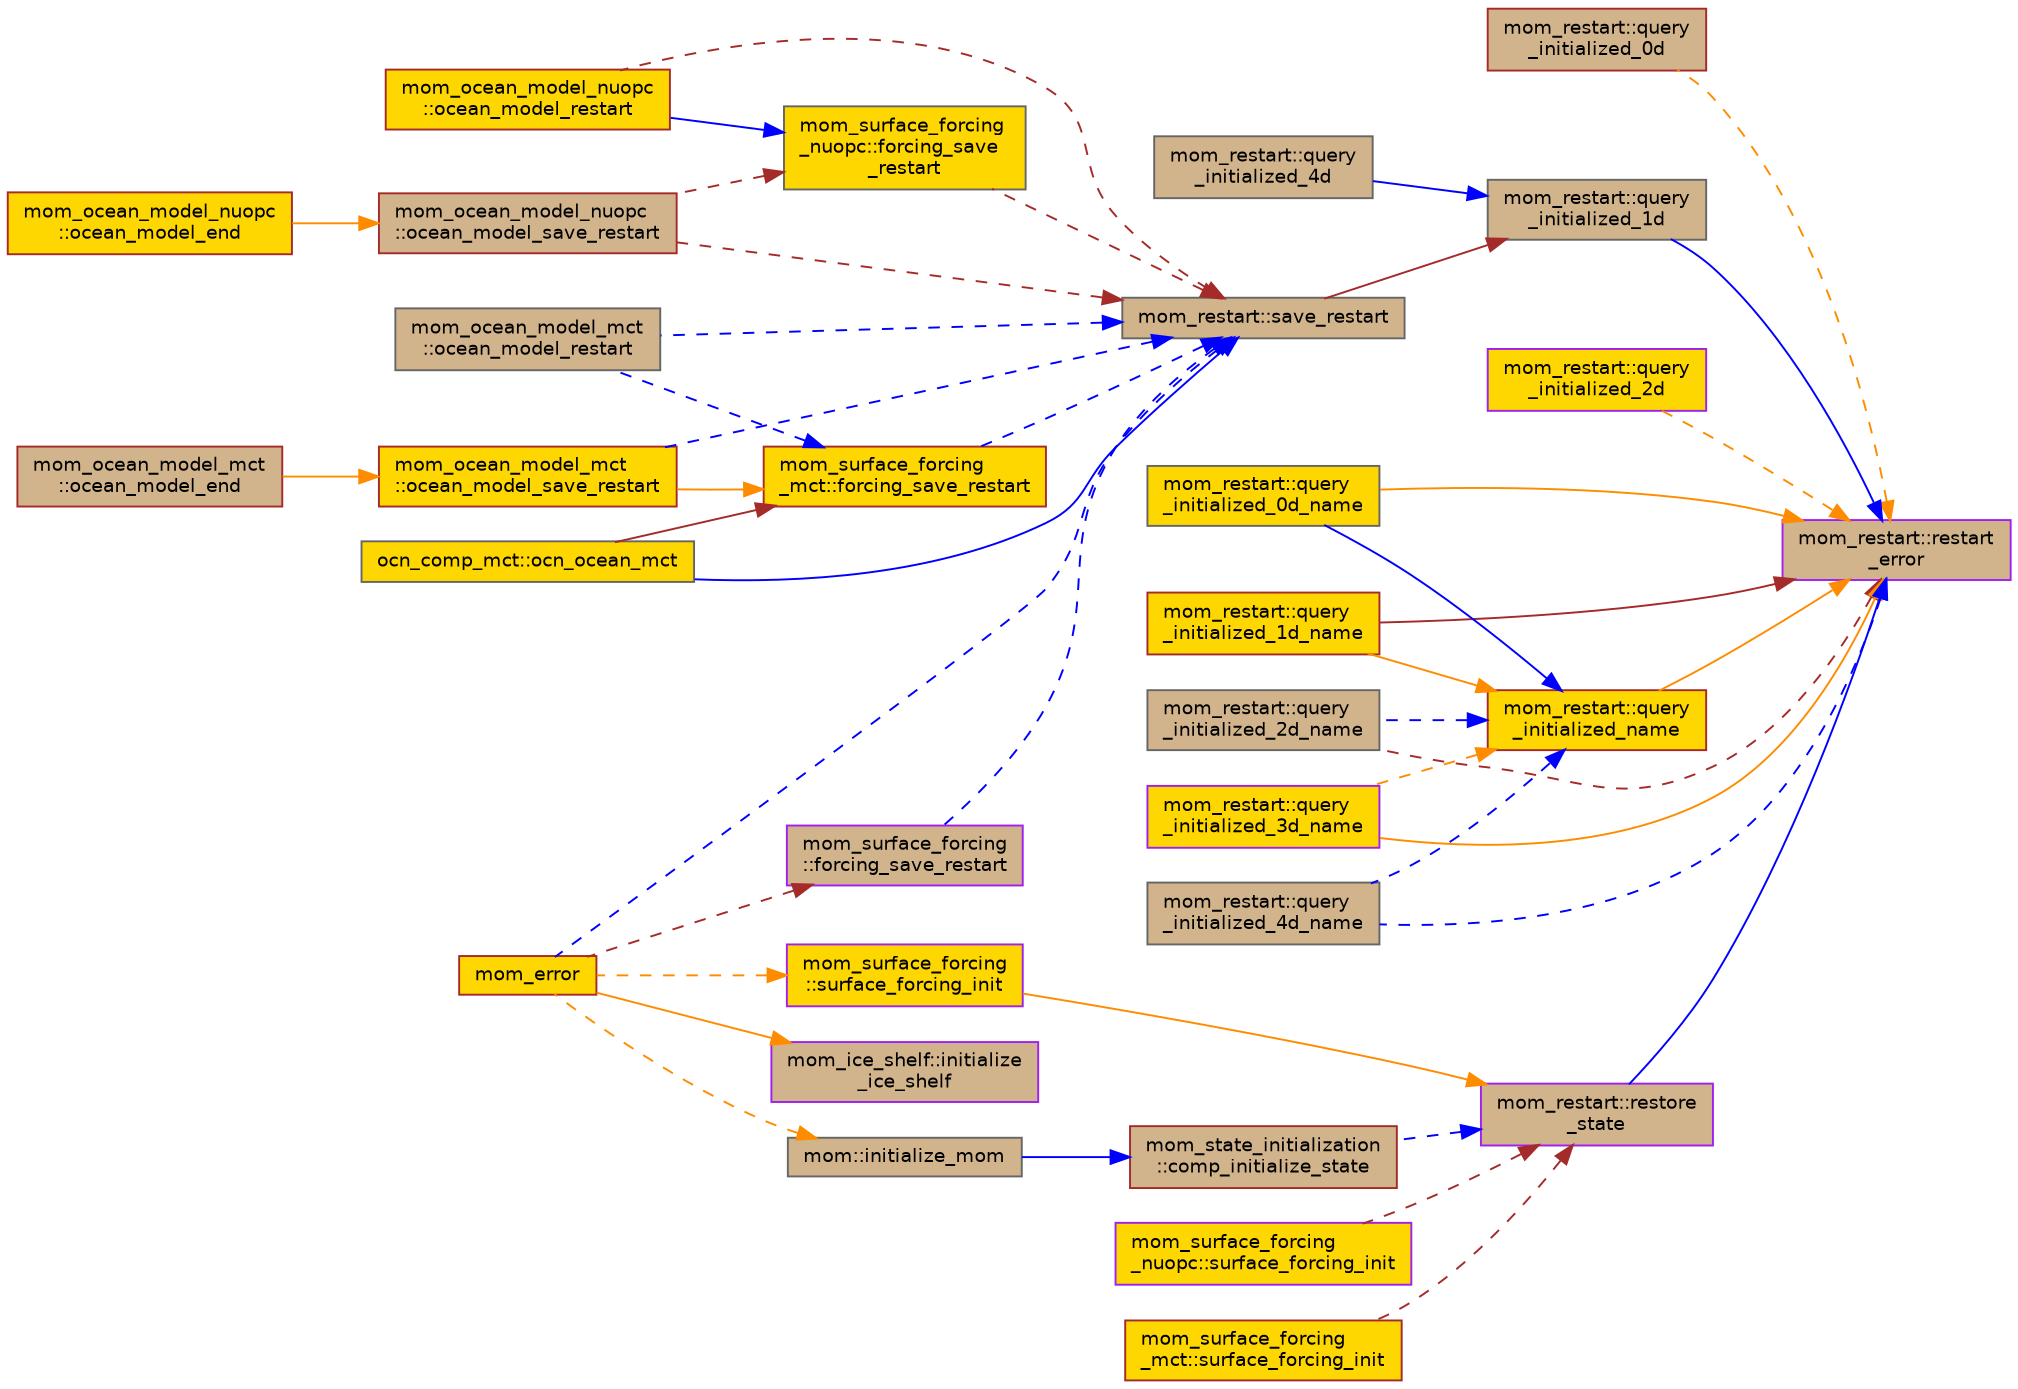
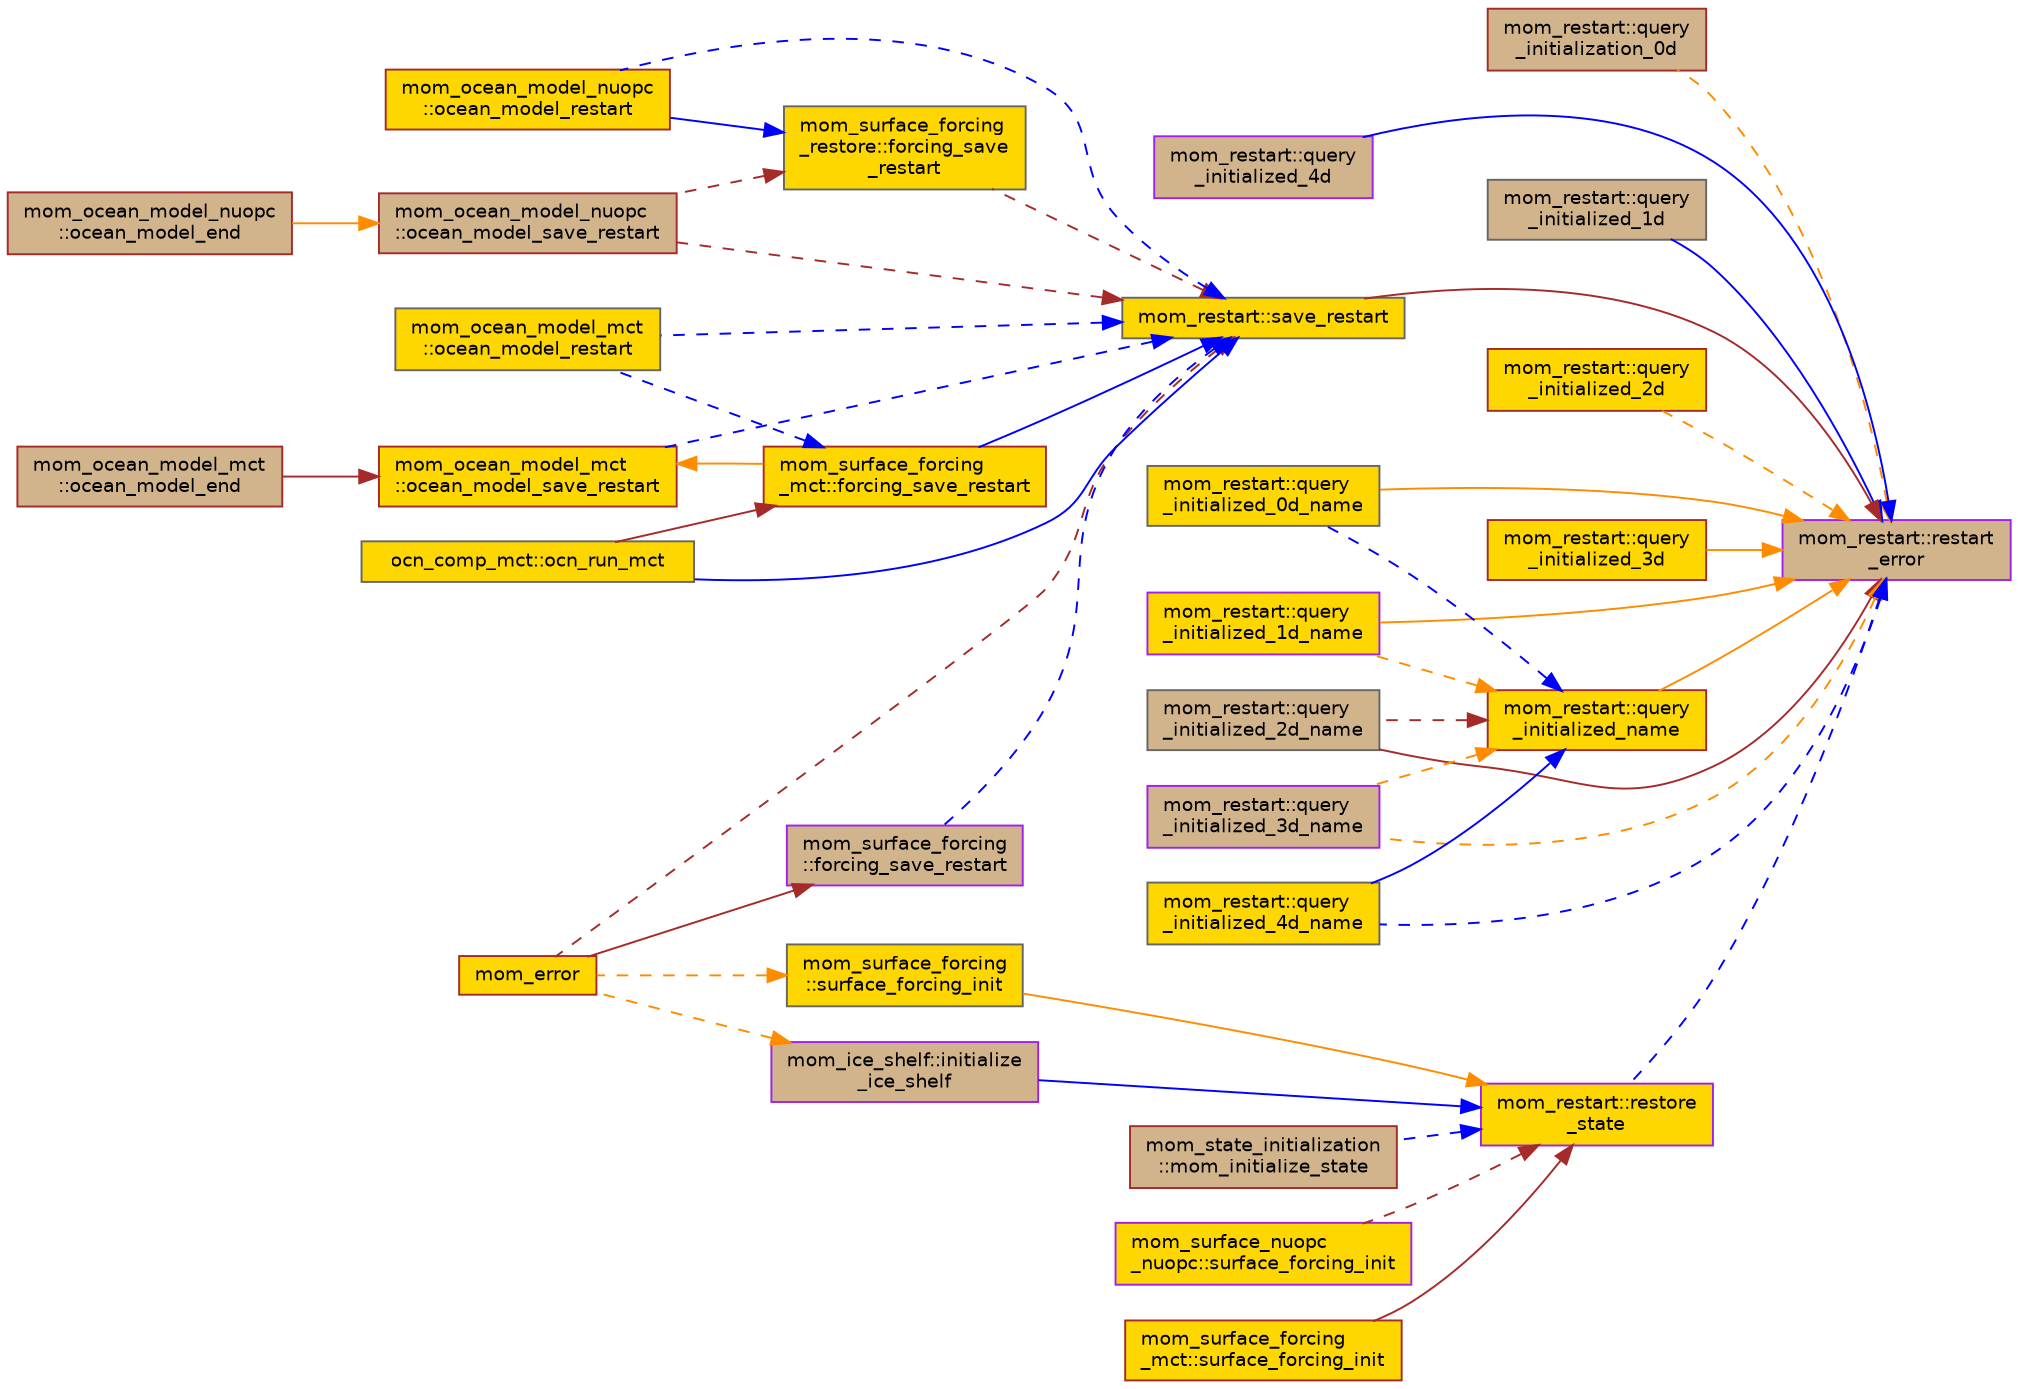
  digraph {
    rankdir=RL
    node [color=brown fillcolor=tan fontname=Helvetica fontsize=10 shape=record style=filled]
    edge [color=blue dir=back fontname=Helvetica fontsize=10 labelfontname=Helvetica labelfontsize=10 style=dashed]
    n1 [color=purple fontcolor=black height=0.2 label="mom_restart::restart\l_error" width=0.4]
-   n2 [height=0.2 label="mom_restart::query\l_initialized_0d" width=0.4]
+   n2 [height=0.2 label="mom_restart::query\l_initialization_0d" width=0.4]
    n3 [color=gray40 fillcolor=gold height=0.2 label="mom_restart::query\l_initialized_0d_name" width=0.4]
    n4 [color=gray40 height=0.2 label="mom_restart::query\l_initialized_1d" width=0.4]
-   n5 [fillcolor=gold height=0.2 label="mom_restart::query\l_initialized_1d_name" width=0.4]
-   n6 [color=purple fillcolor=gold height=0.2 label="mom_restart::query\l_initialized_2d" width=0.4]
+   n5 [color=purple fillcolor=gold height=0.2 label="mom_restart::query\l_initialized_1d_name" width=0.4]
+   n6 [fillcolor=gold height=0.2 label="mom_restart::query\l_initialized_2d" width=0.4]
    n7 [color=gray40 height=0.2 label="mom_restart::query\l_initialized_2d_name" width=0.4]
-   n9 [color=purple fillcolor=gold height=0.2 label="mom_restart::query\l_initialized_3d_name" width=0.4]
-   n10 [color=gray40 height=0.2 label="mom_restart::query\l_initialized_4d" width=0.4]
-   n11 [color=gray40 height=0.2 label="mom_restart::query\l_initialized_4d_name" width=0.4]
+   n8 [fillcolor=gold height=0.2 label="mom_restart::query\l_initialized_3d" width=0.4]
+   n9 [color=purple height=0.2 label="mom_restart::query\l_initialized_3d_name" width=0.4]
+   n10 [color=purple height=0.2 label="mom_restart::query\l_initialized_4d" width=0.4]
+   n11 [color=gray40 fillcolor=gold height=0.2 label="mom_restart::query\l_initialized_4d_name" width=0.4]
    n12 [fillcolor=gold height=0.2 label="mom_restart::query\l_initialized_name" width=0.4]
-   n13 [color=purple height=0.2 label="mom_restart::restore\l_state" width=0.4]
-   n14 [color=gray40 height=0.2 label="mom_restart::save_restart" width=0.4]
+   n13 [color=purple fillcolor=gold height=0.2 label="mom_restart::restore\l_state" width=0.4]
+   n14 [color=gray40 fillcolor=gold height=0.2 label="mom_restart::save_restart" width=0.4]
    n15 [color=purple height=0.2 label="mom_ice_shelf::initialize\l_ice_shelf" width=0.4]
-   n16 [height=0.2 label="mom_state_initialization\l::comp_initialize_state" width=0.4]
-   n17 [color=purple fillcolor=gold height=0.2 label="mom_surface_forcing\l_nuopc::surface_forcing_init" width=0.4]
+   n16 [height=0.2 label="mom_state_initialization\l::mom_initialize_state" width=0.4]
+   n17 [color=purple fillcolor=gold height=0.2 label="mom_surface_nuopc\l_nuopc::surface_forcing_init" width=0.4]
    n18 [fillcolor=gold height=0.2 label="mom_surface_forcing\l_mct::surface_forcing_init" width=0.4]
-   n19 [color=purple fillcolor=gold height=0.2 label="mom_surface_forcing\l::surface_forcing_init" width=0.4]
+   n19 [color=gray40 fillcolor=gold height=0.2 label="mom_surface_forcing\l::surface_forcing_init" width=0.4]
    n20 [fillcolor=gold height=0.2 label=mom_error width=0.4]
-   n21 [color=gray40 fillcolor=gold height=0.2 label="mom_surface_forcing\l_nuopc::forcing_save\l_restart" width=0.4]
+   n21 [color=gray40 fillcolor=gold height=0.2 label="mom_surface_forcing\l_restore::forcing_save\l_restart" width=0.4]
    n22 [fillcolor=gold height=0.2 label="mom_ocean_model_nuopc\l::ocean_model_restart" width=0.4]
    n23 [height=0.2 label="mom_ocean_model_nuopc\l::ocean_model_save_restart" width=0.4]
    n24 [fillcolor=gold height=0.2 label="mom_surface_forcing\l_mct::forcing_save_restart" width=0.4]
-   n25 [color=gray40 height=0.2 label="mom_ocean_model_mct\l::ocean_model_restart" width=0.4]
+   n25 [color=gray40 fillcolor=gold height=0.2 label="mom_ocean_model_mct\l::ocean_model_restart" width=0.4]
    n26 [fillcolor=gold height=0.2 label="mom_ocean_model_mct\l::ocean_model_save_restart" width=0.4]
-   n27 [color=gray40 fillcolor=gold height=0.2 label="ocn_comp_mct::ocn_ocean_mct" width=0.4]
+   n27 [color=gray40 fillcolor=gold height=0.2 label="ocn_comp_mct::ocn_run_mct" width=0.4]
    n28 [color=purple height=0.2 label="mom_surface_forcing\l::forcing_save_restart" width=0.4]
-   n29 [color=gray40 height=0.2 label="mom::initialize_mom" width=0.4]
-   n30 [fillcolor=gold height=0.2 label="mom_ocean_model_nuopc\l::ocean_model_end" width=0.4]
+   n30 [height=0.2 label="mom_ocean_model_nuopc\l::ocean_model_end" width=0.4]
    n31 [height=0.2 label="mom_ocean_model_mct\l::ocean_model_end" width=0.4]
    n1 -> n2 [color=darkorange]
    n1 -> n3 [color=darkorange style=solid]
    n1 -> n4 [style=solid]
-   n1 -> n5 [color=brown style=solid]
+   n1 -> n5 [color=darkorange style=solid]
    n1 -> n6 [color=darkorange]
-   n1 -> n7 [color=brown]
-   n1 -> n9 [color=darkorange style=solid]
-   n4 -> n10 [style=solid]
+   n1 -> n7 [color=brown style=solid]
+   n1 -> n8 [color=darkorange style=solid]
+   n1 -> n9 [color=darkorange]
+   n1 -> n10 [style=solid]
    n1 -> n11
    n1 -> n12 [color=darkorange style=solid]
-   n1 -> n13 [style=solid]
-   n4 -> n14 [color=brown style=solid]
-   n12 -> n3 [style=solid]
-   n12 -> n5 [color=darkorange style=solid]
-   n12 -> n7
+   n1 -> n13
+   n1 -> n14 [color=brown style=solid]
+   n12 -> n3
+   n12 -> n5 [color=darkorange]
+   n12 -> n7 [color=brown]
    n12 -> n9 [color=darkorange]
-   n12 -> n11
+   n12 -> n11 [style=solid]
+   n13 -> n15 [style=solid]
    n13 -> n16
    n13 -> n17 [color=brown]
-   n13 -> n18 [color=brown]
+   n13 -> n18 [color=brown style=solid]
    n13 -> n19 [color=darkorange style=solid]
-   n14 -> n20
+   n14 -> n20 [color=brown]
    n14 -> n21 [color=brown]
-   n14 -> n22 [color=brown]
+   n14 -> n22
    n14 -> n23 [color=brown]
-   n14 -> n24
+   n14 -> n24 [style=solid]
    n14 -> n25
    n14 -> n26
    n14 -> n27 [style=solid]
    n14 -> n28
-   n15 -> n20 [color=darkorange style=solid]
-   n16 -> n29 [style=solid]
+   n15 -> n20 [color=darkorange]
    n19 -> n20 [color=darkorange]
    n21 -> n22 [style=solid]
    n21 -> n23 [color=brown]
    n23 -> n30 [color=darkorange style=solid]
    n24 -> n25
-   n24 -> n26 [color=darkorange style=solid]
+   n26 -> n24 [color=darkorange style=solid]
    n24 -> n27 [color=brown style=solid]
-   n26 -> n31 [color=darkorange style=solid]
-   n28 -> n20 [color=brown]
-   n29 -> n20 [color=darkorange]
+   n26 -> n31 [color=brown style=solid]
+   n28 -> n20 [color=brown style=solid]
  }
